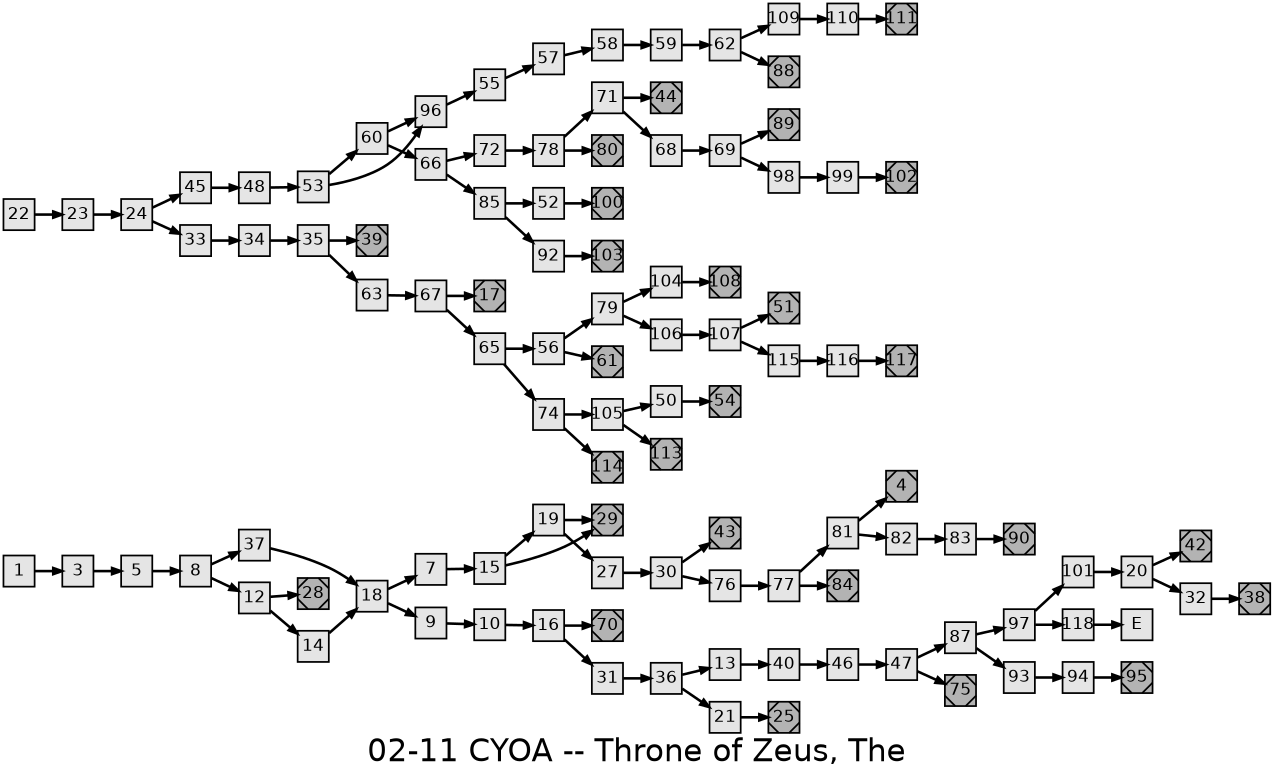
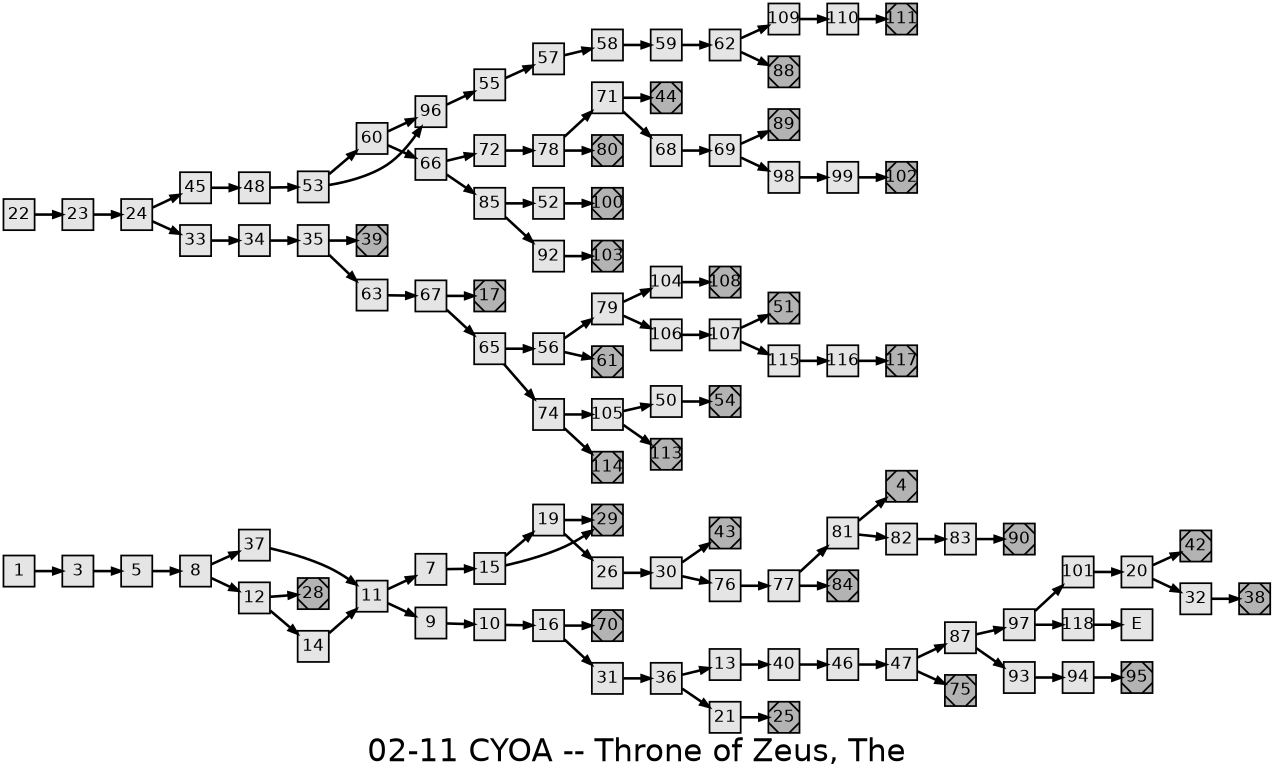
  digraph {
    fontname="DejaVu Sans"
    fontsize=36
    label="02-11 CYOA -- Throne of Zeus, The"
    nodesep=0.35
    ordering=out
    rankdir=LR
    ranksep=0.45
    node [fillcolor=grey90 fixedsize=true fontname="DejaVu Sans" fontsize=20 labelfloat=true margin="0,0" penwidth=2 regular=true shape=rect style=filled]
    edge [fontname="DejaVu Sans" fontsize=12 labelfloat=true penwidth=3]
    3
    5
    1
    8
    37
    12
    4 [fillcolor=grey70 shape=Msquare]
-   18
+   18 [label=11]
    28 [fillcolor=grey70 shape=Msquare]
    14
    7
    15
    19
    29 [fillcolor=grey70 shape=Msquare]
-   27
+   27 [label=26]
    22
    23
    9
    10
    16
    70 [fillcolor=grey70 shape=Msquare]
    31
    36
    40
    46
    13
    47
    30
    24
    21
    17 [fillcolor=grey70 shape=Msquare]
    43 [fillcolor=grey70 shape=Msquare]
    76
    42 [fillcolor=grey70 shape=Msquare]
    20
    32
    38 [fillcolor=grey70 shape=Msquare]
    25 [fillcolor=grey70 shape=Msquare]
    45
    33
    48
    34
    53
    35
    77
    81
    84 [fillcolor=grey70 shape=Msquare]
    39 [fillcolor=grey70 shape=Msquare]
    63
    67
    65
    87
    75 [fillcolor=grey70 shape=Msquare]
    44 [fillcolor=grey70 shape=Msquare]
    60
    96
    97
    93
    101
    118
    94
    66
    55
    54 [fillcolor=grey70 shape=Msquare]
    50
    51 [fillcolor=grey70 shape=Msquare]
    100 [fillcolor=grey70 shape=Msquare]
    52
    72
    85
    57
    58
    59
    56
    79
    61 [fillcolor=grey70 shape=Msquare]
    104
    106
    108 [fillcolor=grey70 shape=Msquare]
    107
    62
    109
    88 [fillcolor=grey70 shape=Msquare]
    110
    78
    92
    111 [fillcolor=grey70 shape=Msquare]
    74
    105
    114 [fillcolor=grey70 shape=Msquare]
    113 [fillcolor=grey70 shape=Msquare]
    71
    80 [fillcolor=grey70 shape=Msquare]
    103 [fillcolor=grey70 shape=Msquare]
    68
    69
    89 [fillcolor=grey70 shape=Msquare]
    98
    99
    102 [fillcolor=grey70 shape=Msquare]
    82
    83
    115
    90 [fillcolor=grey70 shape=Msquare]
    E
    95 [fillcolor=grey70 shape=Msquare]
    116
    117 [fillcolor=grey70 shape=Msquare]
    3 -> 5
    5 -> 8
    1 -> 3
    8 -> 37
    8 -> 12
    37 -> 18
    12 -> 28
    12 -> 14
    18 -> 7
    18 -> 9
    14 -> 18
    7 -> 15
    15 -> 19
    15 -> 29
    19 -> 29
    19 -> 27
    27 -> 30
    22 -> 23
    23 -> 24
    9 -> 10
    10 -> 16
    16 -> 70
    16 -> 31
    31 -> 36
    36 -> 13
    36 -> 21
    40 -> 46
    46 -> 47
    13 -> 40
    47 -> 87
    47 -> 75
    30 -> 43
    30 -> 76
    24 -> 45
    24 -> 33
    21 -> 25
    76 -> 77
    20 -> 42
    20 -> 32
    32 -> 38
    45 -> 48
    33 -> 34
    48 -> 53
    34 -> 35
    53 -> 60
    53 -> 96
    35 -> 39
    35 -> 63
    77 -> 81
    77 -> 84
    81 -> 4
    81 -> 82
    63 -> 67
    67 -> 17
    67 -> 65
    65 -> 56
    65 -> 74
    87 -> 97
    87 -> 93
    60 -> 96
    60 -> 66
    96 -> 55
    97 -> 101
    97 -> 118
    93 -> 94
    101 -> 20
    118 -> E
    94 -> 95
    66 -> 72
    66 -> 85
    55 -> 57
    50 -> 54
    52 -> 100
    72 -> 78
    85 -> 52
    85 -> 92
    57 -> 58
    58 -> 59
    59 -> 62
    56 -> 79
    56 -> 61
    79 -> 104
    79 -> 106
    104 -> 108
    106 -> 107
    107 -> 51
    107 -> 115
    62 -> 109
    62 -> 88
    109 -> 110
    110 -> 111
    78 -> 71
    78 -> 80
    92 -> 103
    74 -> 105
    74 -> 114
    105 -> 50
    105 -> 113
    71 -> 44
    71 -> 68
    68 -> 69
    69 -> 89
    69 -> 98
    98 -> 99
    99 -> 102
    82 -> 83
    83 -> 90
    115 -> 116
    116 -> 117
  }
